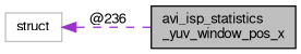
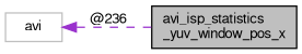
  digraph {
    rankdir=LR
    node [fontname=FreeSans fontsize=10 shape=record style=filled]
    n1 [color=black fillcolor=grey75 fontcolor=black height=0.2 label="avi_isp_statistics\l_yuv_window_pos_x" width=0.4]
-   n2 [color=grey75 fillcolor=white height=0.2 label=struct width=0.4]
+   n2 [color=grey75 fillcolor=white height=0.2 label=avi width=0.4]
    n2 -> n1 [color=darkorchid3 dir=back fontname=FreeSans fontsize=10 label=" @236" labelfontname=FreeSans labelfontsize=10 style=dashed]
  }
